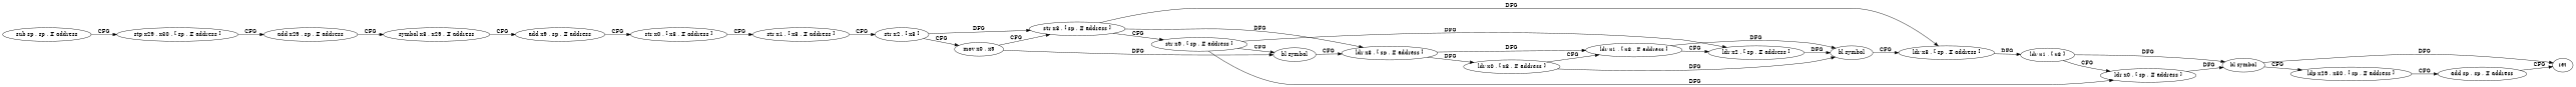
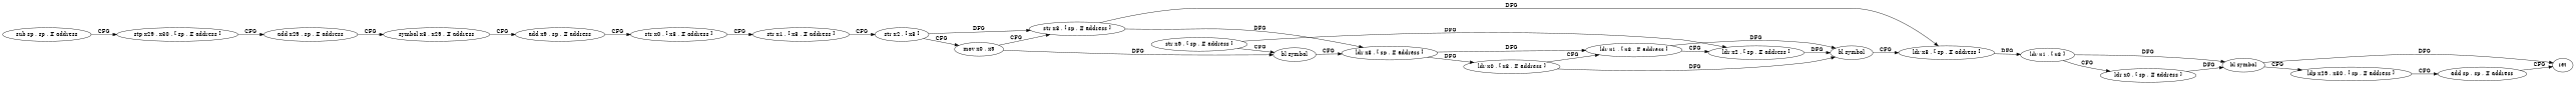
  digraph {
    rankdir=LR
    n1 [label="sub sp , sp , # address"]
    n2 [label="stp x29 , x30 , [ sp , # address ]"]
    n3 [label="add x29 , sp , # address"]
    n4 [label="symbol x8 , x29 , # address"]
    n5 [label="add x9 , sp , # address"]
    n6 [label="str x0 , [ x8 , # address ]"]
    n7 [label="str x1 , [ x8 , # address ]"]
    n8 [label="str x2 , [ x8 ]"]
    n9 [label="mov x0 , x9"]
    n10 [label="str x8 , [ sp , # address ]"]
    n11 [label="bl symbol"]
    n12 [label="str x9 , [ sp , # address ]"]
    n13 [label="ldr x8 , [ sp , # address ]"]
    n14 [label="ldr x8 , [ sp , # address ]"]
    n15 [label="ldr x2 , [ sp , # address ]"]
    n16 [label="ldr x0 , [ sp , # address ]"]
    n17 [label="ldr x0 , [ x8 , # address ]"]
    n18 [label="ldr x1 , [ x8 , # address ]"]
    n19 [label="ldr x1 , [ x8 ]"]
    n20 [label="bl symbol"]
    n21 [label="bl symbol"]
    n22 [label="ldp x29 , x30 , [ sp , # address ]"]
    n23 [label=ret]
    n24 [label="add sp , sp , # address"]
    n1 -> n2 [label=CFG]
    n2 -> n3 [label=CFG]
    n3 -> n4 [label=CFG]
    n4 -> n5 [label=CFG]
    n5 -> n6 [label=CFG]
    n6 -> n7 [label=CFG]
    n7 -> n8 [label=CFG]
    n8 -> n9 [label=CFG]
    n8 -> n10 [label=DFG]
    n9 -> n10 [label=CFG]
    n9 -> n11 [label=DFG]
-   n10 -> n12 [label=CFG]
    n10 -> n13 [label=DFG]
    n10 -> n14 [label=DFG]
    n11 -> n13 [label=CFG]
    n12 -> n11 [label=CFG]
    n12 -> n15 [label=DFG]
-   n12 -> n16 [label=DFG]
    n13 -> n17 [label=DFG]
    n13 -> n18 [label=DFG]
    n14 -> n19 [label=DFG]
    n15 -> n20 [label=DFG]
    n16 -> n21 [label=DFG]
    n17 -> n18 [label=CFG]
    n17 -> n20 [label=DFG]
    n18 -> n15 [label=CFG]
    n18 -> n20 [label=DFG]
    n19 -> n16 [label=CFG]
    n19 -> n21 [label=DFG]
    n20 -> n14 [label=CFG]
    n21 -> n22 [label=CFG]
    n21 -> n23 [label=DFG]
    n22 -> n24 [label=CFG]
    n24 -> n23 [label=CFG]
  }
